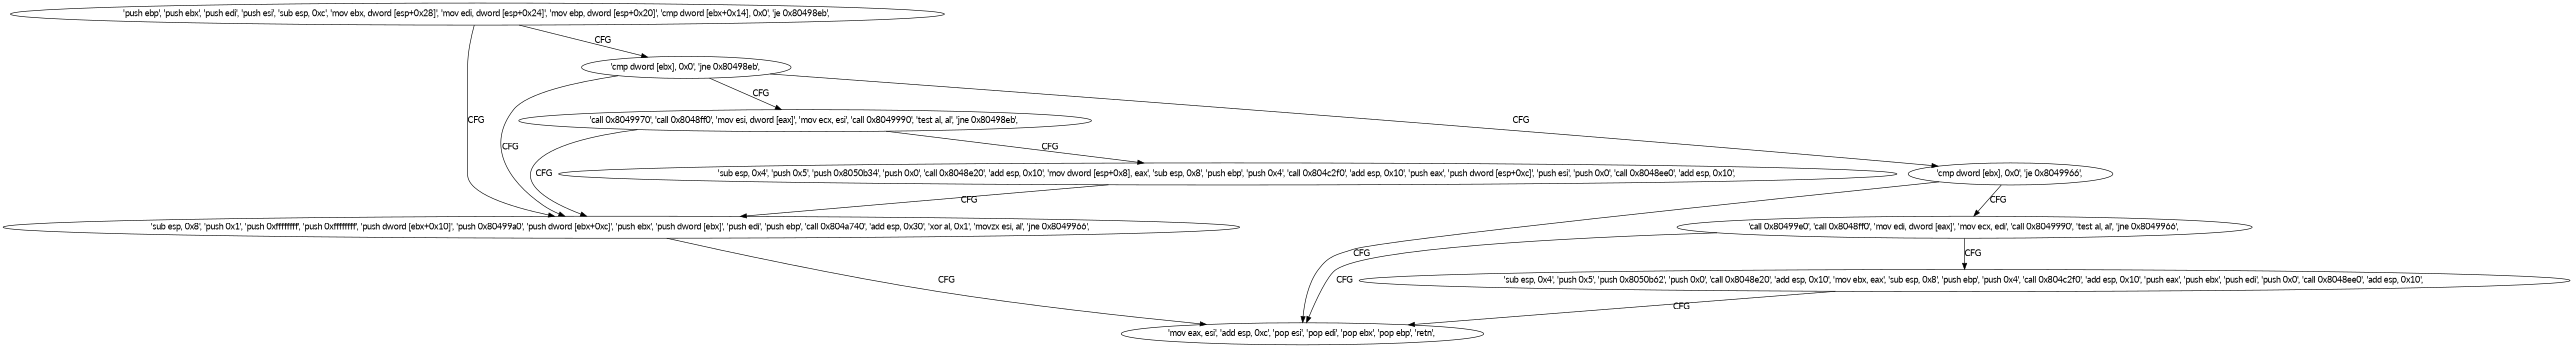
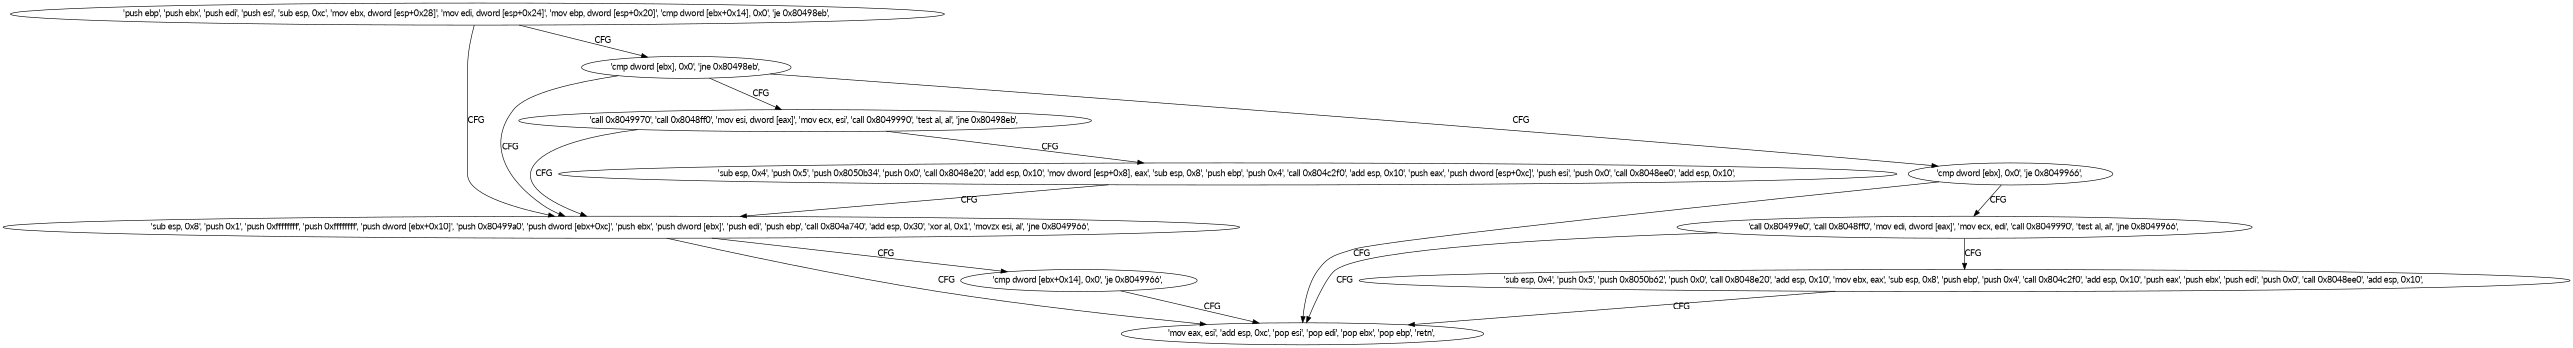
  digraph {
    fontname=Lato
    node [fontname=Lato]
    edge [fontname=Lato]
    n1 [label="'push ebp', 'push ebx', 'push edi', 'push esi', 'sub esp, 0xc', 'mov ebx, dword [esp+0x28]', 'mov edi, dword [esp+0x24]', 'mov ebp, dword [esp+0x20]', 'cmp dword [ebx+0x14], 0x0', 'je 0x80498eb', "]
    n2 [label="'sub esp, 0x8', 'push 0x1', 'push 0xffffffff', 'push 0xffffffff', 'push dword [ebx+0x10]', 'push 0x80499a0', 'push dword [ebx+0xc]', 'push ebx', 'push dword [ebx]', 'push edi', 'push ebp', 'call 0x804a740', 'add esp, 0x30', 'xor al, 0x1', 'movzx esi, al', 'jne 0x8049966', "]
    n3 [label="'cmp dword [ebx], 0x0', 'jne 0x80498eb', "]
    n4 [label="'mov eax, esi', 'add esp, 0xc', 'pop esi', 'pop edi', 'pop ebx', 'pop ebp', 'retn', "]
+   n5 [label="'cmp dword [ebx+0x14], 0x0', 'je 0x8049966', "]
    n6 [label="'call 0x8049970', 'call 0x8048ff0', 'mov esi, dword [eax]', 'mov ecx, esi', 'call 0x8049990', 'test al, al', 'jne 0x80498eb', "]
    n7 [label="'cmp dword [ebx], 0x0', 'je 0x8049966', "]
    n8 [label="'sub esp, 0x4', 'push 0x5', 'push 0x8050b34', 'push 0x0', 'call 0x8048e20', 'add esp, 0x10', 'mov dword [esp+0x8], eax', 'sub esp, 0x8', 'push ebp', 'push 0x4', 'call 0x804c2f0', 'add esp, 0x10', 'push eax', 'push dword [esp+0xc]', 'push esi', 'push 0x0', 'call 0x8048ee0', 'add esp, 0x10', "]
    n9 [label="'call 0x80499e0', 'call 0x8048ff0', 'mov edi, dword [eax]', 'mov ecx, edi', 'call 0x8049990', 'test al, al', 'jne 0x8049966', "]
    n10 [label="'sub esp, 0x4', 'push 0x5', 'push 0x8050b62', 'push 0x0', 'call 0x8048e20', 'add esp, 0x10', 'mov ebx, eax', 'sub esp, 0x8', 'push ebp', 'push 0x4', 'call 0x804c2f0', 'add esp, 0x10', 'push eax', 'push ebx', 'push edi', 'push 0x0', 'call 0x8048ee0', 'add esp, 0x10', "]
    n1 -> n2 [label=CFG]
    n1 -> n3 [label=CFG]
    n2 -> n4 [label=CFG]
+   n2 -> n5 [label=CFG]
    n3 -> n2 [label=CFG]
    n3 -> n6 [label=CFG]
    n3 -> n7 [label=CFG]
+   n5 -> n4 [label=CFG]
    n6 -> n2 [label=CFG]
    n6 -> n8 [label=CFG]
    n7 -> n4 [label=CFG]
    n7 -> n9 [label=CFG]
    n8 -> n2 [label=CFG]
    n9 -> n4 [label=CFG]
    n9 -> n10 [label=CFG]
    n10 -> n4 [label=CFG]
  }
